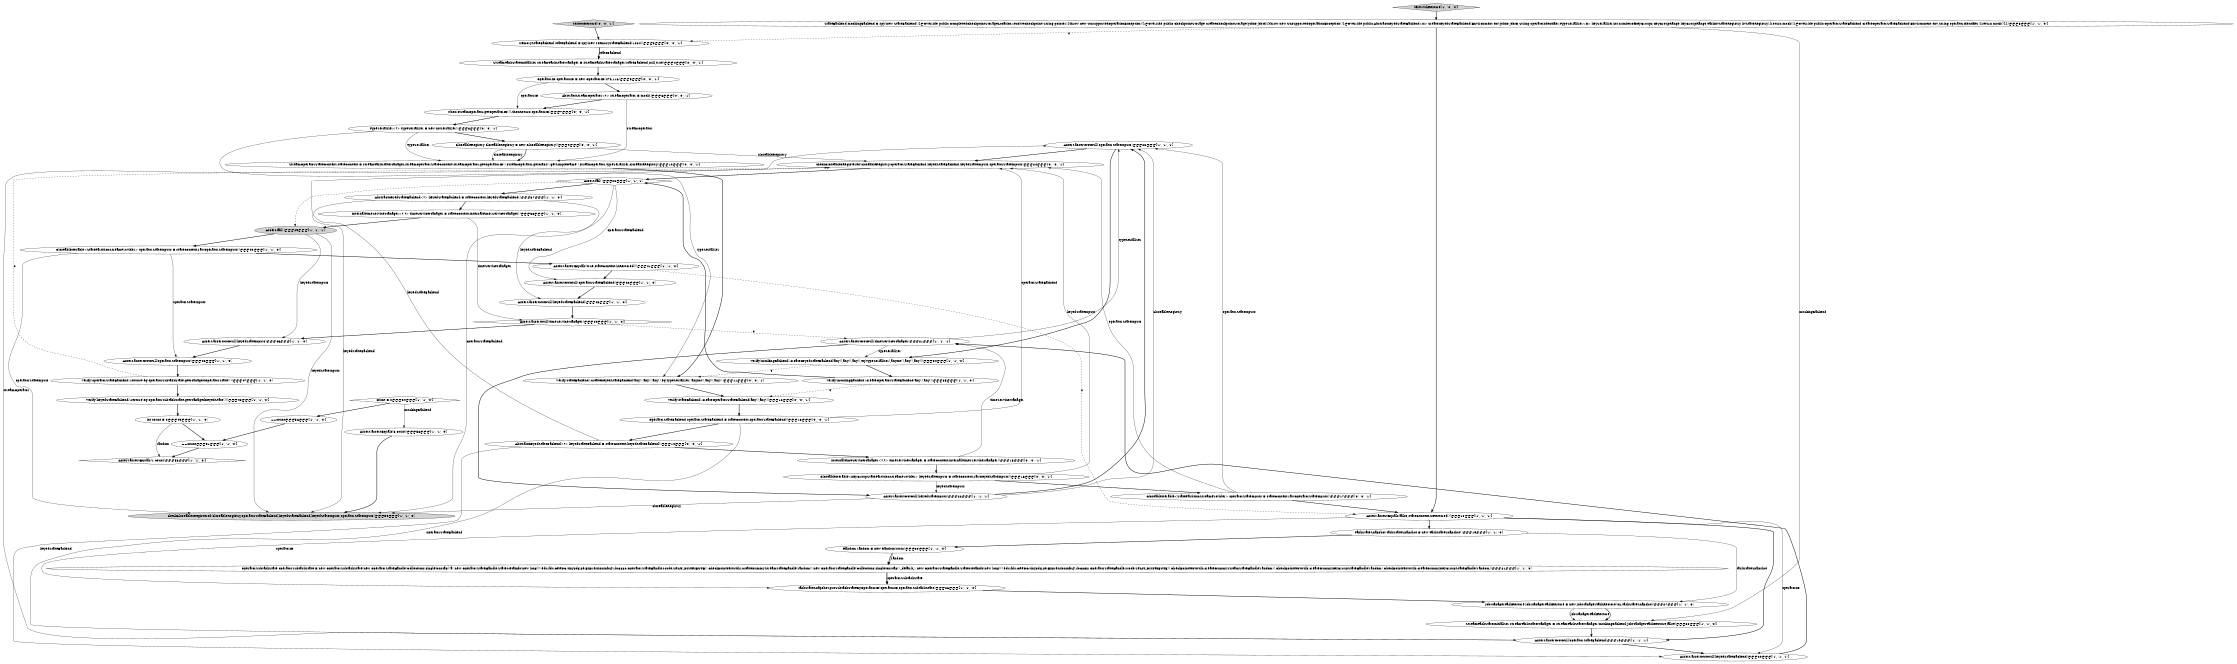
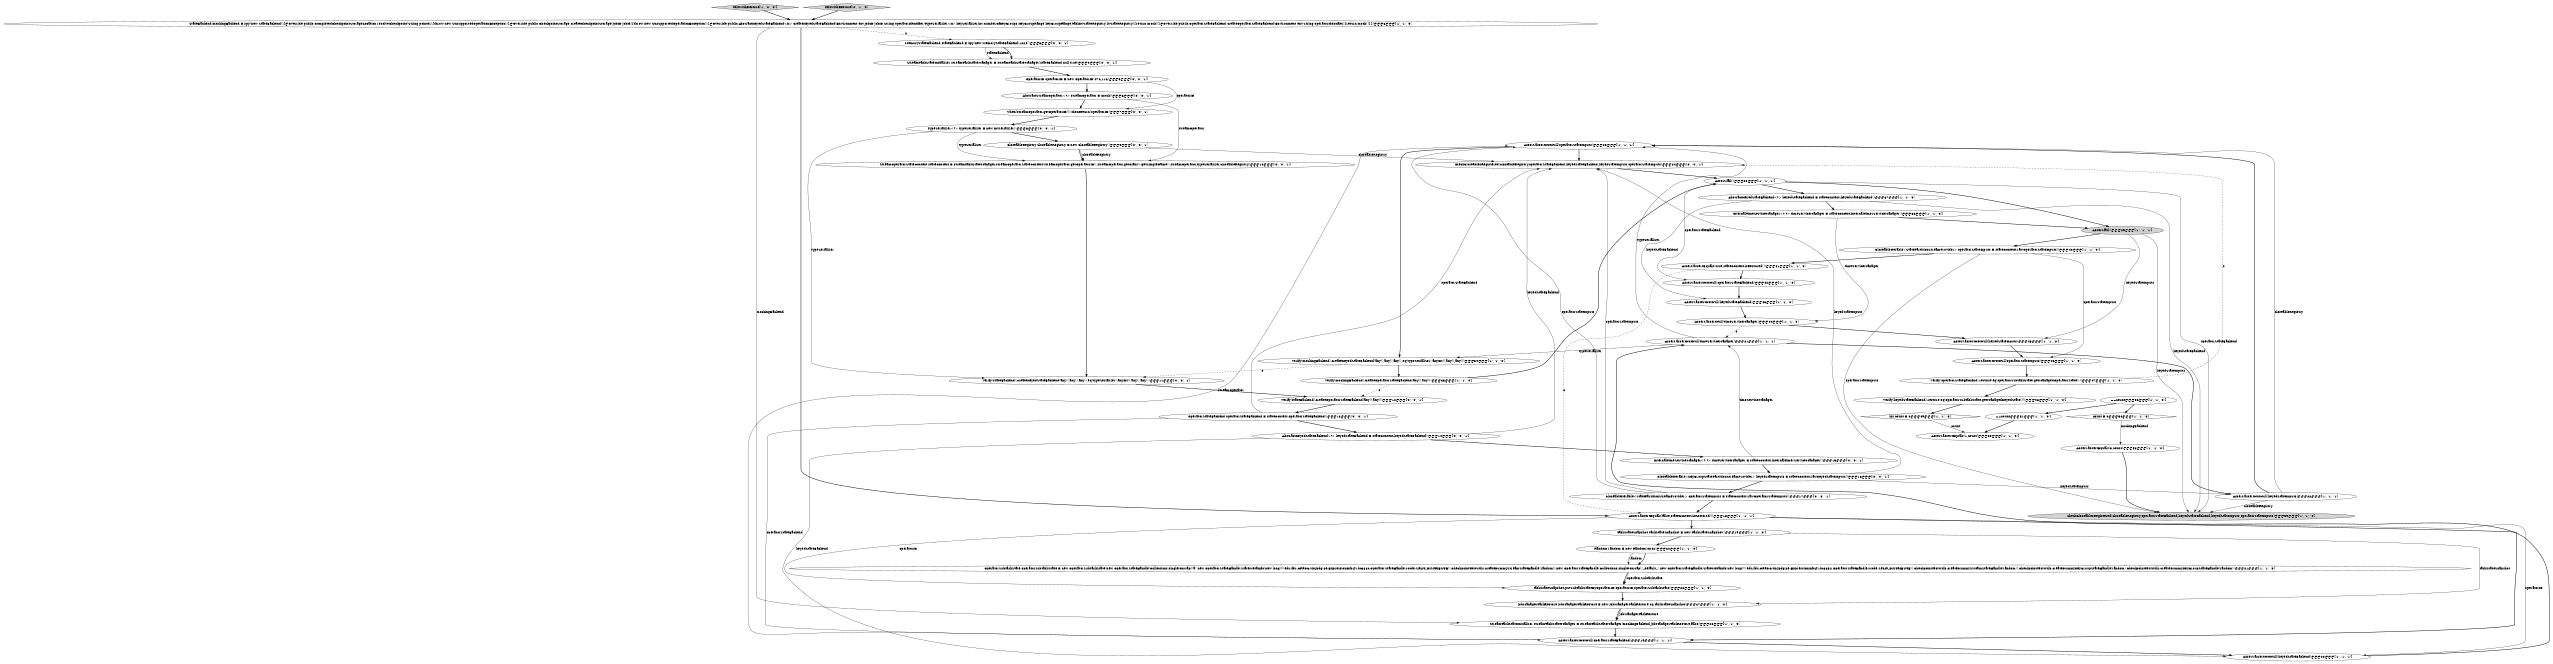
  digraph {
    node [fillcolor=white shape=ellipse style=filled]
    edge [style=bold]
    n1 [label="Assert.assertNotNull(operatorStateInputs)@@@23@@@['1', '1', '1']"]
    n2 [label="checkCloseablesRegistered(closeableRegistry,operatorStateBackend,keyedStateBackend,keyedStateInputs,operatorStateInputs)@@@24@@@['0', '0', '1']"]
    n3 [label="verify(mockingBackend).createKeyedStateBackend(any(),any(),any(),eq(typeSerializer),anyInt(),any(),any())@@@34@@@['1', '1', '0']"]
-   n4 [label="Assert.fail()@@@26@@@['1', '1', '1']" shape=diamond]
+   n4 [label="Assert.fail()@@@26@@@['1', '1', '1']"]
    n5 [label="verify(stateBackend).createKeyedStateBackend(any(),any(),any(),eq(typeSerializer),anyInt(),any(),any())@@@11@@@['0', '0', '1']"]
    n6 [label="verify(mockingBackend).createOperatorStateBackend(any(),any())@@@35@@@['1', '1', '0']"]
    n7 [fillcolor=lightgray label="testWithRestore['1', '0', '0']" shape=diamond]
    n8 [label="StateBackend mockingBackend = spy(new StateBackend(){@Override public CompletedCheckpointStorageLocation resolveCheckpoint(String pointer){throw new UnsupportedOperationException()}@Override public CheckpointStorage createCheckpointStorage(JobID jobId){throw new UnsupportedOperationException()}@Override public AbstractKeyedStateBackend<K> createKeyedStateBackend(Environment env,JobID jobID,String operatorIdentifier,TypeSerializer<K> keySerializer,int numberOfKeyGroups,KeyGroupRange keyGroupRange,TaskKvStateRegistry kvStateRegistry){return mock()}@Override public OperatorStateBackend createOperatorStateBackend(Environment env,String operatorIdentifier){return mock()}})@@@3@@@['1', '1', '0']"]
    n9 [label="Assert.assertEquals(false,stateContext.isRestored())@@@18@@@['1', '1', '1']"]
    n10 [label="StreamTaskStateInitializer streamTaskStateManager = streamTaskStateManager(mockingBackend,jobManagerTaskRestore,false)@@@28@@@['1', '1', '0']"]
    n11 [label="MemoryStateBackend stateBackend = spy(new MemoryStateBackend(1024))@@@3@@@['0', '0', '1']"]
    n12 [label="OperatorSubtaskState operatorSubtaskState = new OperatorSubtaskState(new OperatorStateHandle(Collections.singletonMap(\"a\",new OperatorStateHandle.StateMetaInfo(new long((((edu.fdu.CPPDG.tinypdg.pe.ExpressionInfo@1bc383c,OperatorStateHandle.Mode.SPLIT_DISTRIBUTE)),CheckpointTestUtils.createDummyStreamStateHandle(random)),new OperatorStateHandle(Collections.singletonMap(\"_default_\",new OperatorStateHandle.StateMetaInfo(new long((((edu.fdu.CPPDG.tinypdg.pe.ExpressionInfo@1bc3852,OperatorStateHandle.Mode.SPLIT_DISTRIBUTE)),CheckpointTestUtils.createDummyStreamStateHandle(random)),CheckpointTestUtils.createDummyKeyGroupStateHandle(random),CheckpointTestUtils.createDummyKeyGroupStateHandle(random))@@@21@@@['1', '1', '0']"]
    n13 [label="taskStateSnapshot.putSubtaskStateByOperatorID(operatorID,operatorSubtaskState)@@@26@@@['1', '1', '0']"]
    n14 [label="JobManagerTaskRestore jobManagerTaskRestore = new JobManagerTaskRestore(0L,taskStateSnapshot)@@@27@@@['1', '1', '0']"]
    n15 [label="AbstractStreamOperator<?> streamOperator = mock()@@@6@@@['0', '0', '1']"]
    n16 [label="when(streamOperator.getOperatorID()).thenReturn(operatorID)@@@7@@@['0', '0', '1']"]
    n17 [label="StreamOperatorStateContext stateContext = streamTaskStateManager.streamOperatorStateContext(streamOperator.getOperatorID(),streamOperator.getClass().getSimpleName(),streamOperator,typeSerializer,closeableRegistry)@@@10@@@['0', '0', '1']"]
    n18 [label="TypeSerializer<?> typeSerializer = new IntSerializer()@@@8@@@['0', '0', '1']"]
    n19 [fillcolor=lightgray label="checkCloseablesRegistered(closeableRegistry,operatorStateBackend,keyedStateBackend,keyedStateInputs,operatorStateInputs)@@@59@@@['1', '1', '0']"]
    n20 [label="Assert.assertNotNull(operatorStateBackend)@@@42@@@['1', '1', '0']"]
    n21 [fillcolor=lightgray label="Assert.fail()@@@29@@@['1', '1', '1']"]
    n22 [label="AbstractKeyedStateBackend<?> keyedStateBackend = stateContext.keyedStateBackend()@@@37@@@['1', '1', '0']"]
    n23 [label="AbstractKeyedStateBackend<?> keyedStateBackend = stateContext.keyedStateBackend()@@@14@@@['0', '0', '1']"]
    n24 [label="Assert.assertNotNull(keyedStateBackend)@@@20@@@['1', '1', '1']"]
    n25 [label="InternalTimeServiceManager<?,?> timeServiceManager = stateContext.internalTimerServiceManager()@@@15@@@['0', '0', '1']"]
    n26 [label="Assert.assertNotNull(timeServiceManager)@@@21@@@['1', '1', '1']"]
    n27 [label="CloseableIterable<KeyGroupStatePartitionStreamProvider> keyedStateInputs = stateContext.rawKeyedStateInputs()@@@16@@@['0', '0', '1']"]
    n28 [label="Assert.assertEquals(3,count)@@@58@@@['1', '1', '0']"]
    n29 [label="Assert.assertEquals(true,stateContext.isRestored())@@@41@@@['1', '1', '0']"]
    n30 [label="Assert.assertNotNull(keyedStateBackend)@@@43@@@['1', '1', '0']"]
    n31 [label="Assert.assertNotNull(operatorStateBackend)@@@19@@@['1', '1', '1']"]
    n32 [label="TaskStateSnapshot taskStateSnapshot = new TaskStateSnapshot()@@@19@@@['1', '1', '0']"]
    n33 [label="CloseableRegistry closeableRegistry = new CloseableRegistry()@@@9@@@['0', '0', '1']"]
    n34 [label="OperatorID operatorID = new OperatorID(47L,11L)@@@5@@@['0', '0', '1']"]
-   n35 [label="int count = 0@@@49@@@['1', '1', '0']"]
+   n35 [label="int count = 0@@@49@@@['1', '1', '0']" shape=diamond]
    n36 [label="++count@@@51@@@['1', '1', '0']"]
-   n37 [label="Assert.assertEquals(1,count)@@@53@@@['1', '1', '0']" shape=diamond]
+   n37 [label="Assert.assertEquals(1,count)@@@53@@@['1', '1', '0']"]
    n38 [label="CloseableIterable<StatePartitionStreamProvider> operatorStateInputs = stateContext.rawOperatorStateInputs()@@@17@@@['0', '0', '1']"]
    n39 [label="verify(stateBackend).createOperatorStateBackend(any(),any())@@@12@@@['0', '0', '1']"]
    n40 [label="OperatorStateBackend operatorStateBackend = stateContext.operatorStateBackend()@@@13@@@['0', '0', '1']"]
    n41 [label="verify(operatorStateBackend).restore(eq(operatorSubtaskState.getManagedOperatorState()))@@@47@@@['1', '1', '0']"]
    n42 [label="verify(keyedStateBackend).restore(eq(operatorSubtaskState.getManagedKeyedState()))@@@48@@@['1', '1', '0']"]
    n43 [label="CloseableIterable<StatePartitionStreamProvider> operatorStateInputs = stateContext.rawOperatorStateInputs()@@@40@@@['1', '1', '0']"]
    n44 [label="Assert.assertNotNull(operatorStateInputs)@@@46@@@['1', '1', '0']"]
    n45 [label="StreamTaskStateInitializer streamTaskStateManager = streamTaskStateManager(stateBackend,null,true)@@@4@@@['0', '0', '1']"]
+   n46 [fillcolor=lightgray label="testWithRestore['0', '1', '0']" shape=diamond]
    n47 [label="Assert.assertNotNull(keyedStateInputs)@@@45@@@['1', '1', '0']"]
-   n48 [label="Assert.assertNull(timeServiceManager)@@@44@@@['1', '1', '0']" shape=diamond]
+   n48 [label="Assert.assertNull(timeServiceManager)@@@44@@@['1', '1', '0']"]
    n49 [label="Assert.assertNotNull(keyedStateInputs)@@@22@@@['1', '1', '1']"]
    n50 [label="InternalTimeServiceManager<?,?> timeServiceManager = stateContext.internalTimerServiceManager()@@@38@@@['1', '1', '0']"]
    n51 [label="Random random = new Random(0x42)@@@20@@@['1', '1', '0']"]
    n52 [label="count = 0@@@54@@@['1', '1', '0']" shape=diamond]
    n53 [label="++count@@@56@@@['1', '1', '0']"]
-   n54 [fillcolor=lightgray label="testNoRestore['0', '0', '1']" shape=diamond]
    n1 -> n2
    n1 -> n3
    n2 -> n4
    n3 -> n5 [label=0 style=dashed]
    n3 -> n6
    n4 -> n19 [label=operatorStateBackend style=solid]
    n4 -> n20 [label=operatorStateBackend style=solid]
-   n4 -> n21 [style=dashed]
+   n4 -> n21
    n4 -> n22
    n5 -> n39
    n6 -> n4
    n6 -> n39 [label=0 style=dashed]
    n7 -> n8
    n8 -> n9
    n8 -> n10 [label=mockingBackend style=solid]
    n8 -> n11 [label=0 style=dashed]
    n9 -> n13 [label=operatorID style=solid]
    n9 -> n24 [label=operatorID style=solid]
    n9 -> n31
    n9 -> n32
    n10 -> n31
    n11 -> n45 [label=stateBackend style=solid]
    n11 -> n45
    n12 -> n13
    n12 -> n13 [label=operatorSubtaskState style=solid]
    n13 -> n14
    n14 -> n10 [label=jobManagerTaskRestore style=solid]
    n14 -> n10
    n15 -> n16
    n15 -> n17 [label=streamOperator style=solid]
    n16 -> n18
    n17 -> n5
    n18 -> n5 [label=typeSerializer style=solid]
    n18 -> n17 [label=typeSerializer style=solid]
    n18 -> n33
    n20 -> n30
    n21 -> n19 [label=keyedStateInputs style=solid]
    n21 -> n43
    n21 -> n47 [label=keyedStateInputs style=solid]
    n22 -> n19 [label=keyedStateBackend style=solid]
    n22 -> n30 [label=keyedStateBackend style=solid]
    n22 -> n50
    n23 -> n2 [label=keyedStateBackend style=solid]
    n23 -> n24 [label=keyedStateBackend style=solid]
    n23 -> n25
    n24 -> n26
    n25 -> n26 [label=timeServiceManager style=solid]
    n25 -> n27
    n26 -> n1 [label=typeSerializer style=solid]
    n26 -> n3 [label=typeSerializer style=solid]
    n26 -> n49
    n27 -> n2 [label=keyedStateInputs style=solid]
    n27 -> n38
    n27 -> n49 [label=keyedStateInputs style=solid]
    n28 -> n19
    n29 -> n9 [label=0 style=dashed]
    n29 -> n20
    n30 -> n48
    n31 -> n1 [label=streamOperator style=solid]
    n31 -> n24
    n32 -> n14 [label=taskStateSnapshot style=solid]
    n32 -> n51
    n33 -> n2 [label=closeableRegistry style=solid]
    n33 -> n17
    n33 -> n17 [label=closeableRegistry style=solid]
    n34 -> n15
    n34 -> n16 [label=operatorID style=solid]
-   n35 -> n36
-   n35 -> n37 [label=random style=solid]
+   n35 -> n37 [label=count style=solid]
    n36 -> n37
    n38 -> n1 [label=operatorStateInputs style=solid]
    n38 -> n2 [label=operatorStateInputs style=solid]
    n38 -> n9
    n39 -> n40
    n40 -> n2 [label=operatorStateBackend style=solid]
    n40 -> n23
    n40 -> n31 [label=operatorStateBackend style=solid]
    n41 -> n2 [label=0 style=dashed]
    n41 -> n42
    n42 -> n35
    n43 -> n19 [label=operatorStateInputs style=solid]
    n43 -> n29
    n43 -> n44 [label=operatorStateInputs style=solid]
    n44 -> n41
    n45 -> n34
+   n46 -> n8
    n47 -> n44
    n48 -> n26 [label=0 style=dashed]
    n48 -> n47
    n49 -> n1
    n49 -> n1 [label=closeableRegistry style=solid]
    n49 -> n19 [label=closeableRegistry style=solid]
    n50 -> n21
    n50 -> n48 [label=timeServiceManager style=solid]
    n51 -> n12
    n51 -> n12 [label=random style=solid]
    n52 -> n28 [label=mockingBackend style=solid]
-   n52 -> n53
+   n53 -> n52
    n53 -> n36
-   n54 -> n11
  }
